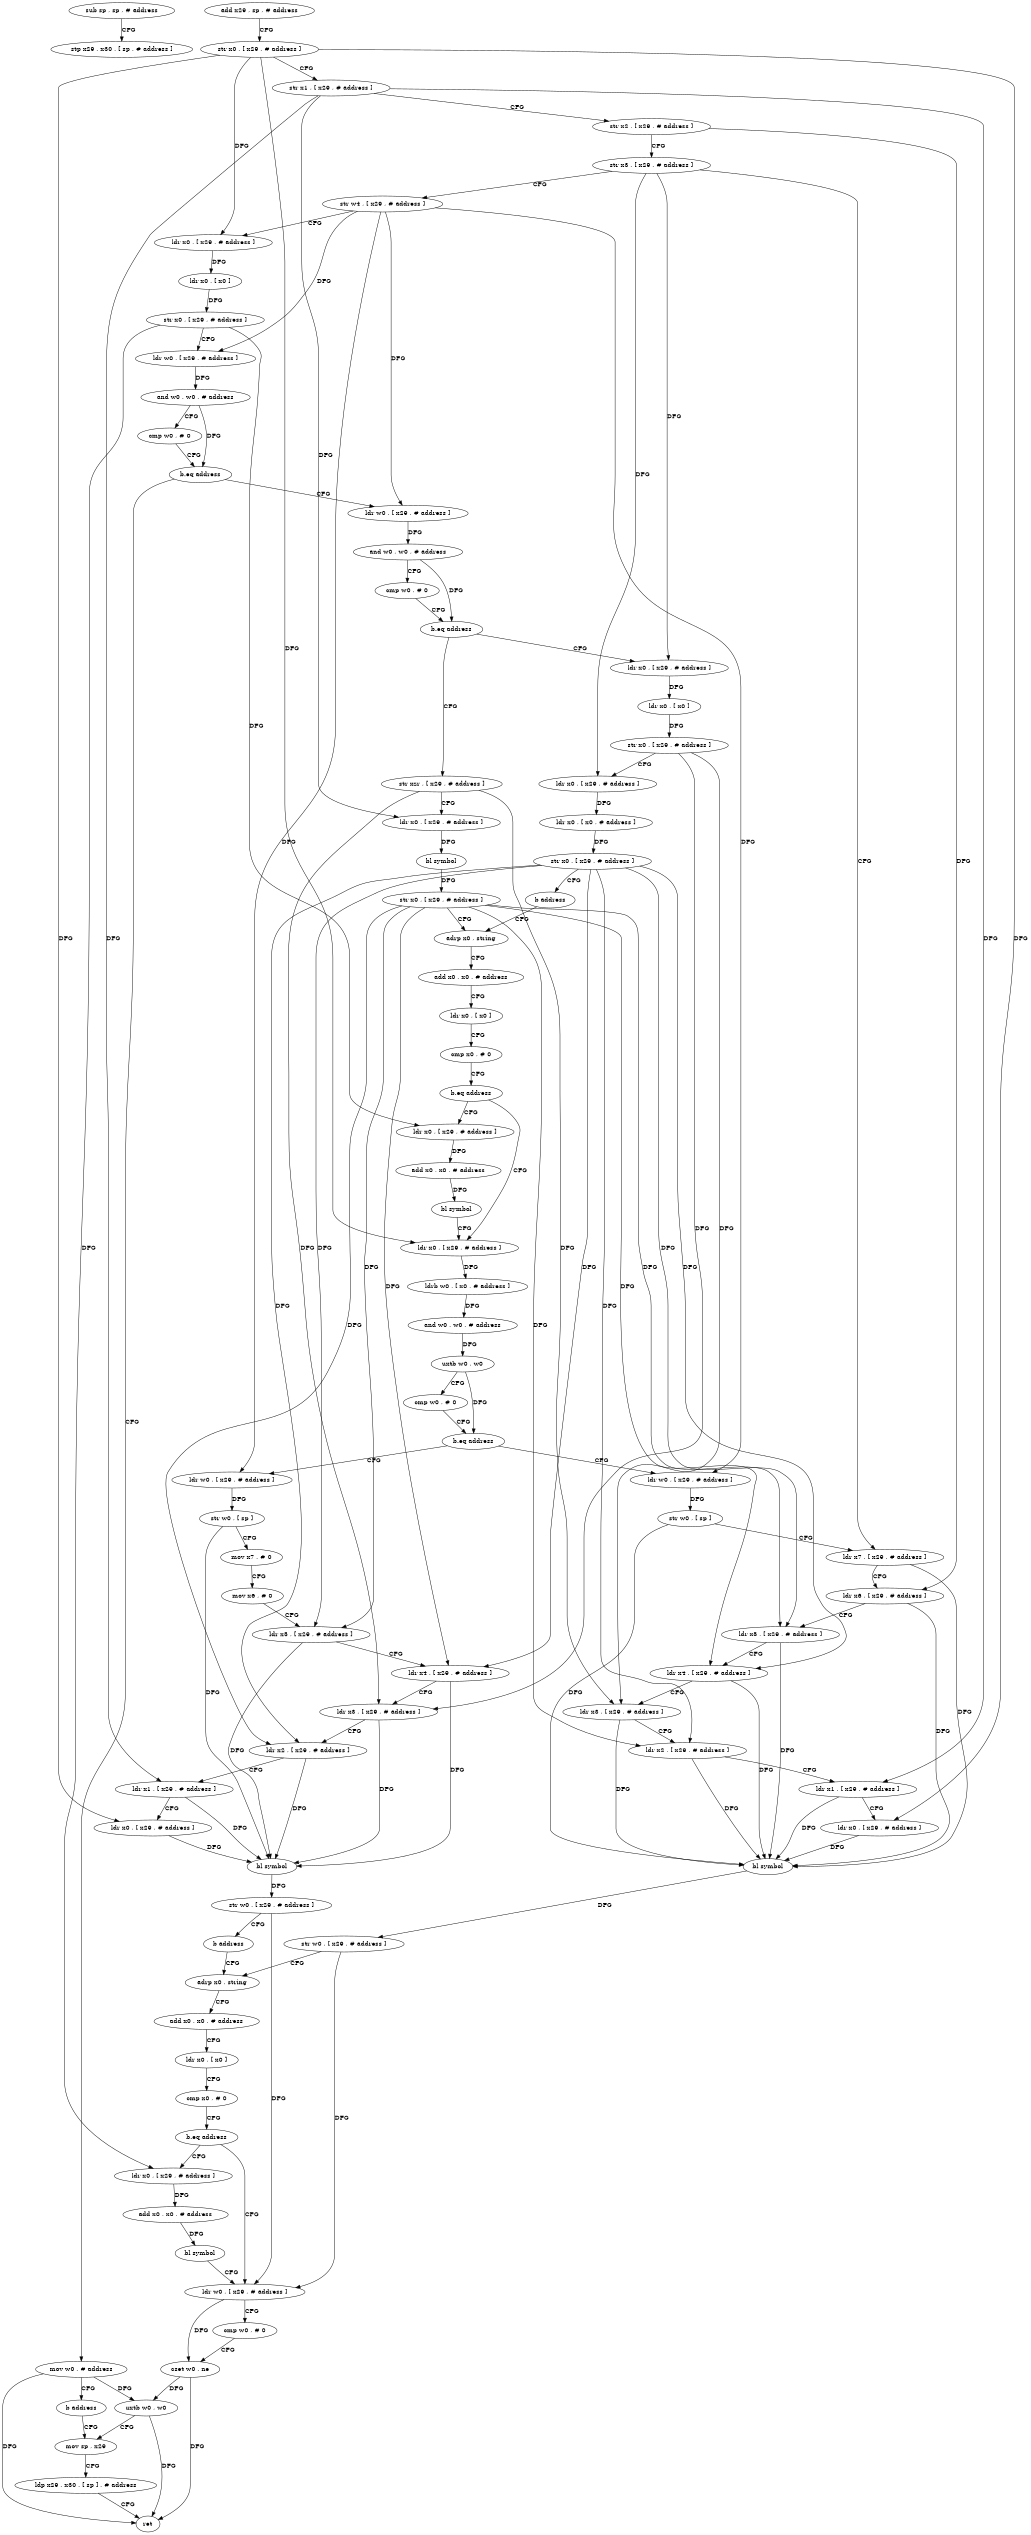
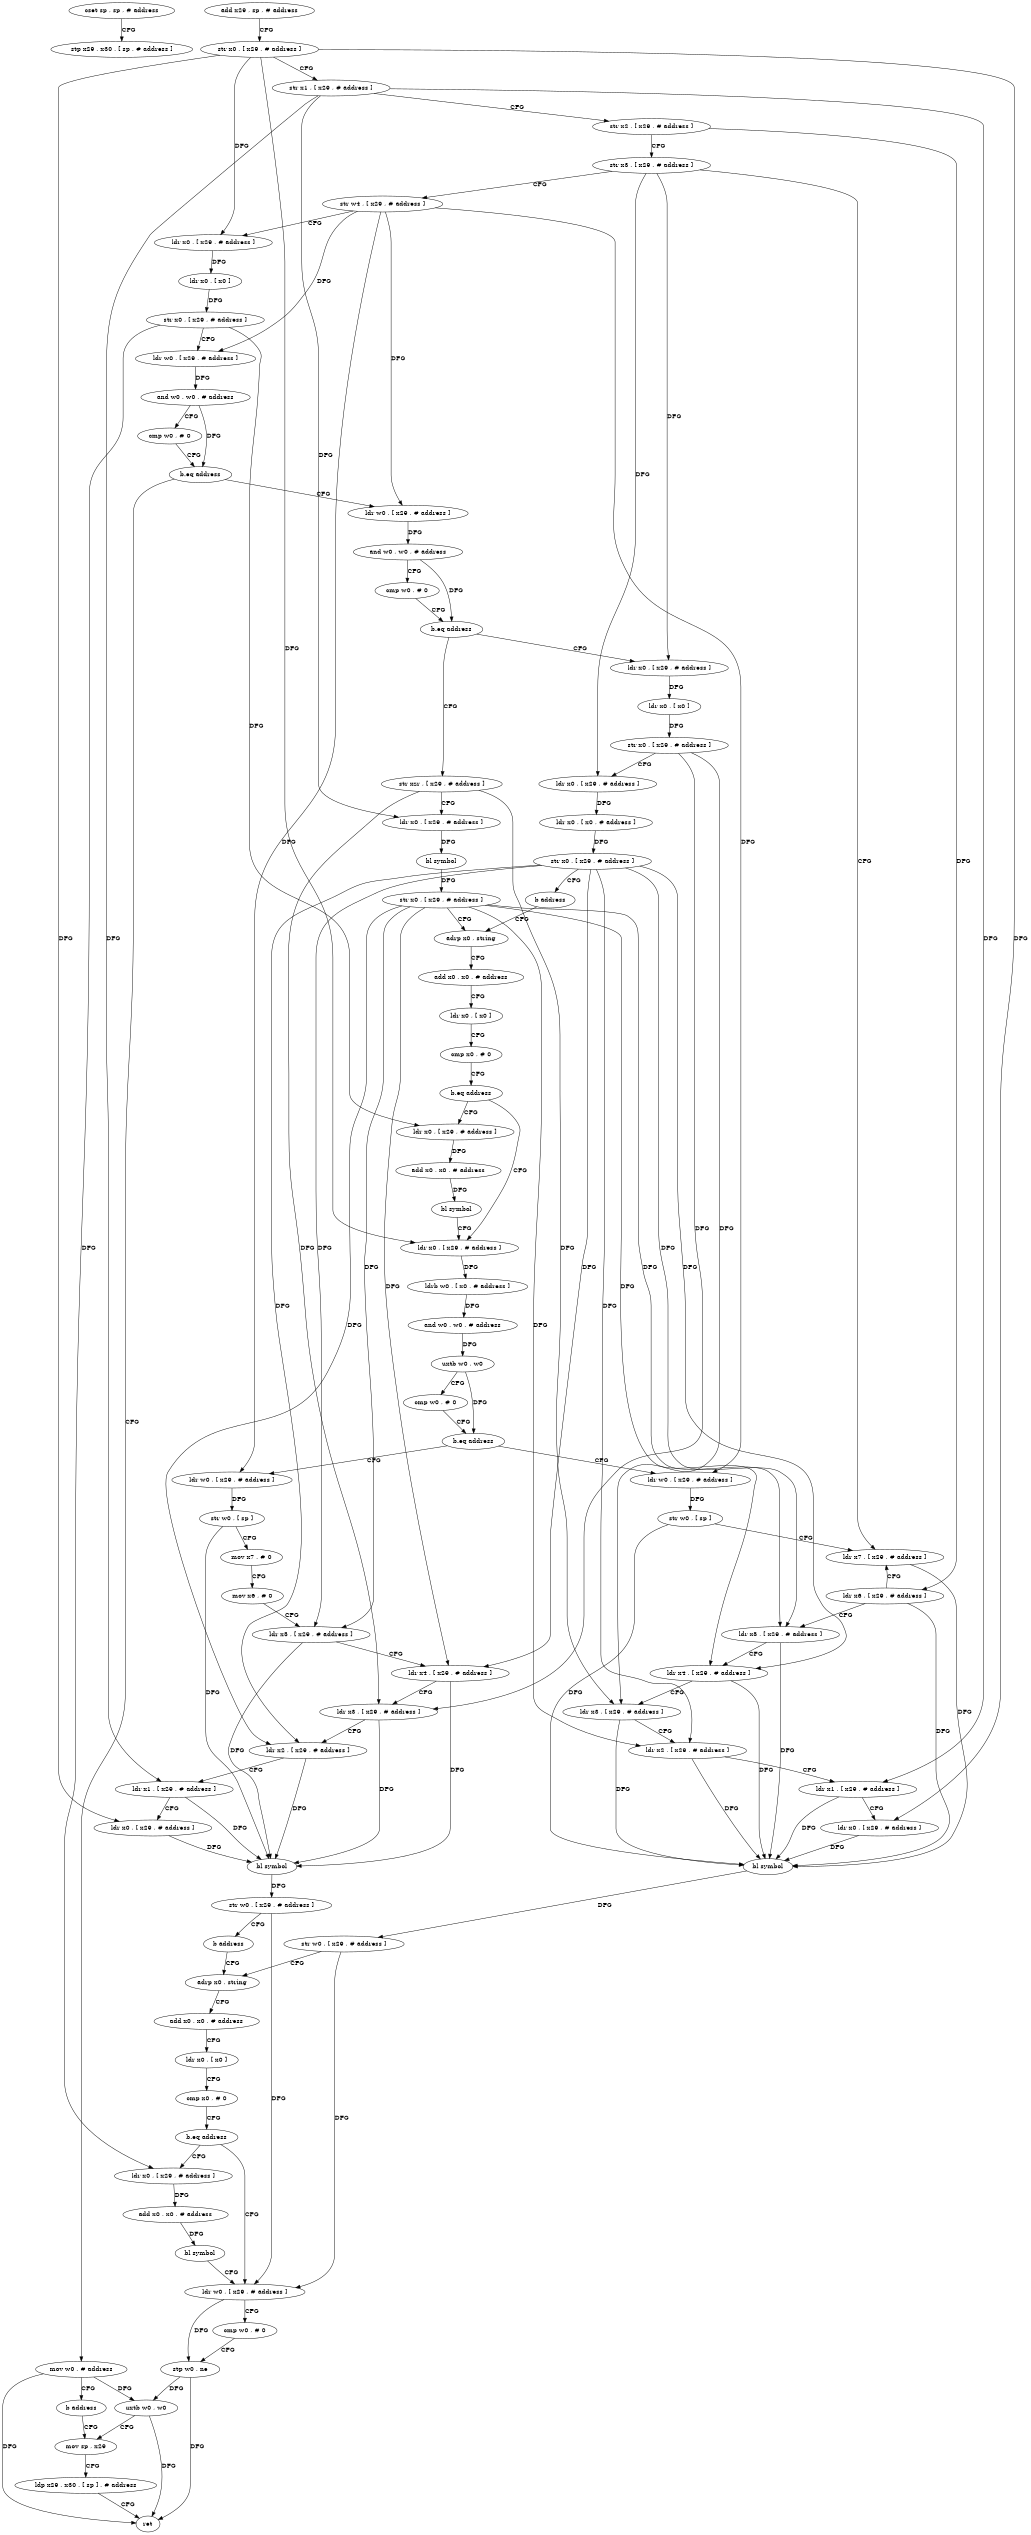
  digraph {
-   n1 [label="sub sp , sp , # address"]
+   n1 [label="cset sp , sp , # address"]
    n2 [label="stp x29 , x30 , [ sp , # address ]"]
    n3 [label="add x29 , sp , # address"]
    n4 [label="str x0 , [ x29 , # address ]"]
    n5 [label="str x1 , [ x29 , # address ]"]
    n6 [label="ldr x0 , [ x29 , # address ]"]
    n7 [label="ldr x0 , [ x29 , # address ]"]
    n8 [label="ldr x0 , [ x29 , # address ]"]
    n9 [label="ldr x0 , [ x29 , # address ]"]
    n10 [label="str x2 , [ x29 , # address ]"]
    n11 [label="ldr x0 , [ x29 , # address ]"]
    n12 [label="ldr x1 , [ x29 , # address ]"]
    n13 [label="ldr x1 , [ x29 , # address ]"]
    n14 [label="ldr x0 , [ x0 ]"]
    n15 [label="ldrb w0 , [ x0 , # address ]"]
    n16 [label="bl symbol"]
    n17 [label="bl symbol"]
    n18 [label="str x3 , [ x29 , # address ]"]
    n19 [label="ldr x6 , [ x29 , # address ]"]
    n20 [label="bl symbol"]
    n21 [label="str w4 , [ x29 , # address ]"]
    n22 [label="ldr x0 , [ x29 , # address ]"]
    n23 [label="ldr x0 , [ x29 , # address ]"]
    n24 [label="ldr x7 , [ x29 , # address ]"]
    n25 [label="ldr x5 , [ x29 , # address ]"]
    n26 [label="ldr w0 , [ x29 , # address ]"]
    n27 [label="ldr w0 , [ x29 , # address ]"]
    n28 [label="ldr w0 , [ x29 , # address ]"]
    n29 [label="ldr w0 , [ x29 , # address ]"]
    n30 [label="ldr x0 , [ x0 ]"]
    n31 [label="ldr x0 , [ x0 , # address ]"]
    n32 [label="and w0 , w0 , # address"]
    n33 [label="and w0 , w0 , # address"]
    n34 [label="str w0 , [ sp ]"]
    n35 [label="str w0 , [ sp ]"]
    n36 [label="str x0 , [ x29 , # address ]"]
    n37 [label="ldr x0 , [ x29 , # address ]"]
    n38 [label="ldr x0 , [ x29 , # address ]"]
    n39 [label="add x0 , x0 , # address"]
    n40 [label="add x0 , x0 , # address"]
    n41 [label="cmp w0 , # 0"]
    n42 [label="b.eq address"]
    n43 [label="mov w0 , # address"]
    n44 [label="b address"]
    n45 [label=ret]
    n46 [label="uxtb w0 , w0"]
    n47 [label="cmp w0 , # 0"]
    n48 [label="b.eq address"]
    n49 [label="mov sp , x29"]
    n50 [label="str xzr , [ x29 , # address ]"]
    n51 [label="ldr x3 , [ x29 , # address ]"]
    n52 [label="ldr x3 , [ x29 , # address ]"]
    n53 [label="ldr x2 , [ x29 , # address ]"]
    n54 [label="ldr x2 , [ x29 , # address ]"]
    n55 [label="str x0 , [ x29 , # address ]"]
    n56 [label="ldp x29 , x30 , [ sp ] , # address"]
    n57 [label="str x0 , [ x29 , # address ]"]
    n58 [label="adrp x0 , string"]
    n59 [label="ldr x4 , [ x29 , # address ]"]
    n60 [label="ldr x5 , [ x29 , # address ]"]
    n61 [label="ldr x4 , [ x29 , # address ]"]
    n62 [label="add x0 , x0 , # address"]
    n63 [label="ldr x0 , [ x0 ]"]
    n64 [label="str x0 , [ x29 , # address ]"]
    n65 [label="b address"]
    n66 [label="and w0 , w0 , # address"]
    n67 [label="uxtb w0 , w0"]
    n68 [label="cmp w0 , # 0"]
    n69 [label="b.eq address"]
    n70 [label="mov x7 , # 0"]
    n71 [label="bl symbol"]
    n72 [label="cmp x0 , # 0"]
    n73 [label="b.eq address"]
    n74 [label="str w0 , [ x29 , # address ]"]
    n75 [label="adrp x0 , string"]
    n76 [label="ldr w0 , [ x29 , # address ]"]
    n77 [label="add x0 , x0 , # address"]
    n78 [label="cmp w0 , # 0"]
-   n79 [label="cset w0 , ne"]
+   n79 [label="stp w0 , ne"]
    n80 [label="ldr x0 , [ x0 ]"]
    n81 [label="mov x6 , # 0"]
    n82 [label="str w0 , [ x29 , # address ]"]
    n83 [label="b address"]
    n84 [label="bl symbol"]
    n85 [label="cmp x0 , # 0"]
    n86 [label="b.eq address"]
    n1 -> n2 [label=CFG]
    n3 -> n4 [label=CFG]
    n4 -> n5 [label=CFG]
    n4 -> n6 [label=DFG]
    n4 -> n7 [label=DFG]
    n4 -> n8 [label=DFG]
    n4 -> n9 [label=DFG]
    n5 -> n10 [label=CFG]
    n5 -> n11 [label=DFG]
    n5 -> n12 [label=DFG]
    n5 -> n13 [label=DFG]
    n6 -> n14 [label=DFG]
    n7 -> n15 [label=DFG]
    n8 -> n16 [label=DFG]
    n9 -> n17 [label=DFG]
    n10 -> n18 [label=CFG]
    n10 -> n19 [label=DFG]
    n11 -> n20 [label=DFG]
    n12 -> n8 [label=CFG]
    n12 -> n16 [label=DFG]
    n13 -> n9 [label=CFG]
    n13 -> n17 [label=DFG]
    n14 -> n36 [label=DFG]
    n15 -> n66 [label=DFG]
    n16 -> n74 [label=DFG]
    n17 -> n82 [label=DFG]
    n18 -> n21 [label=CFG]
    n18 -> n22 [label=DFG]
    n18 -> n23 [label=DFG]
    n18 -> n24 [label=CFG]
    n19 -> n16 [label=DFG]
    n19 -> n25 [label=CFG]
    n20 -> n57 [label=DFG]
    n21 -> n6 [label=CFG]
    n21 -> n26 [label=DFG]
    n21 -> n27 [label=DFG]
    n21 -> n28 [label=DFG]
    n21 -> n29 [label=DFG]
    n22 -> n30 [label=DFG]
    n23 -> n31 [label=DFG]
    n24 -> n16 [label=DFG]
-   n24 -> n19 [label=CFG]
+   n19 -> n24 [label=CFG]
    n25 -> n16 [label=DFG]
    n25 -> n59 [label=CFG]
    n26 -> n32 [label=DFG]
    n27 -> n33 [label=DFG]
    n28 -> n34 [label=DFG]
    n29 -> n35 [label=DFG]
    n30 -> n55 [label=DFG]
    n31 -> n64 [label=DFG]
    n32 -> n41 [label=CFG]
    n32 -> n42 [label=DFG]
    n33 -> n47 [label=CFG]
    n33 -> n48 [label=DFG]
    n34 -> n16 [label=DFG]
    n34 -> n24 [label=CFG]
    n35 -> n17 [label=DFG]
    n35 -> n70 [label=CFG]
    n36 -> n26 [label=CFG]
    n36 -> n37 [label=DFG]
    n36 -> n38 [label=DFG]
    n37 -> n39 [label=DFG]
    n38 -> n40 [label=DFG]
    n39 -> n71 [label=DFG]
    n40 -> n84 [label=DFG]
    n41 -> n42 [label=CFG]
    n42 -> n27 [label=CFG]
    n42 -> n43 [label=CFG]
    n43 -> n44 [label=CFG]
    n43 -> n45 [label=DFG]
    n43 -> n46 [label=DFG]
    n44 -> n49 [label=CFG]
    n46 -> n45 [label=DFG]
    n46 -> n49 [label=CFG]
    n47 -> n48 [label=CFG]
    n48 -> n22 [label=CFG]
    n48 -> n50 [label=CFG]
    n49 -> n56 [label=CFG]
    n50 -> n11 [label=CFG]
    n50 -> n51 [label=DFG]
    n50 -> n52 [label=DFG]
    n51 -> n16 [label=DFG]
    n51 -> n53 [label=CFG]
    n52 -> n17 [label=DFG]
    n52 -> n54 [label=CFG]
    n53 -> n12 [label=CFG]
    n53 -> n16 [label=DFG]
    n54 -> n13 [label=CFG]
    n54 -> n17 [label=DFG]
    n55 -> n23 [label=CFG]
    n55 -> n51 [label=DFG]
    n55 -> n52 [label=DFG]
    n56 -> n45 [label=CFG]
    n57 -> n25 [label=DFG]
    n57 -> n53 [label=DFG]
    n57 -> n54 [label=DFG]
    n57 -> n58 [label=CFG]
    n57 -> n59 [label=DFG]
    n57 -> n60 [label=DFG]
    n57 -> n61 [label=DFG]
    n58 -> n62 [label=CFG]
    n59 -> n16 [label=DFG]
    n59 -> n51 [label=CFG]
    n60 -> n17 [label=DFG]
    n60 -> n61 [label=CFG]
    n61 -> n17 [label=DFG]
    n61 -> n52 [label=CFG]
    n62 -> n63 [label=CFG]
    n63 -> n72 [label=CFG]
    n64 -> n25 [label=DFG]
    n64 -> n53 [label=DFG]
    n64 -> n54 [label=DFG]
    n64 -> n59 [label=DFG]
    n64 -> n60 [label=DFG]
    n64 -> n61 [label=DFG]
    n64 -> n65 [label=CFG]
    n65 -> n58 [label=CFG]
    n66 -> n67 [label=DFG]
    n67 -> n68 [label=CFG]
    n67 -> n69 [label=DFG]
    n68 -> n69 [label=CFG]
    n69 -> n28 [label=CFG]
    n69 -> n29 [label=CFG]
    n70 -> n81 [label=CFG]
    n71 -> n7 [label=CFG]
    n72 -> n73 [label=CFG]
    n73 -> n7 [label=CFG]
    n73 -> n37 [label=CFG]
    n74 -> n75 [label=CFG]
    n74 -> n76 [label=DFG]
    n75 -> n77 [label=CFG]
    n76 -> n78 [label=CFG]
    n76 -> n79 [label=DFG]
    n77 -> n80 [label=CFG]
    n78 -> n79 [label=CFG]
    n79 -> n45 [label=DFG]
    n79 -> n46 [label=DFG]
    n80 -> n85 [label=CFG]
    n81 -> n60 [label=CFG]
    n82 -> n76 [label=DFG]
    n82 -> n83 [label=CFG]
    n83 -> n75 [label=CFG]
    n84 -> n76 [label=CFG]
    n85 -> n86 [label=CFG]
    n86 -> n38 [label=CFG]
    n86 -> n76 [label=CFG]
  }
